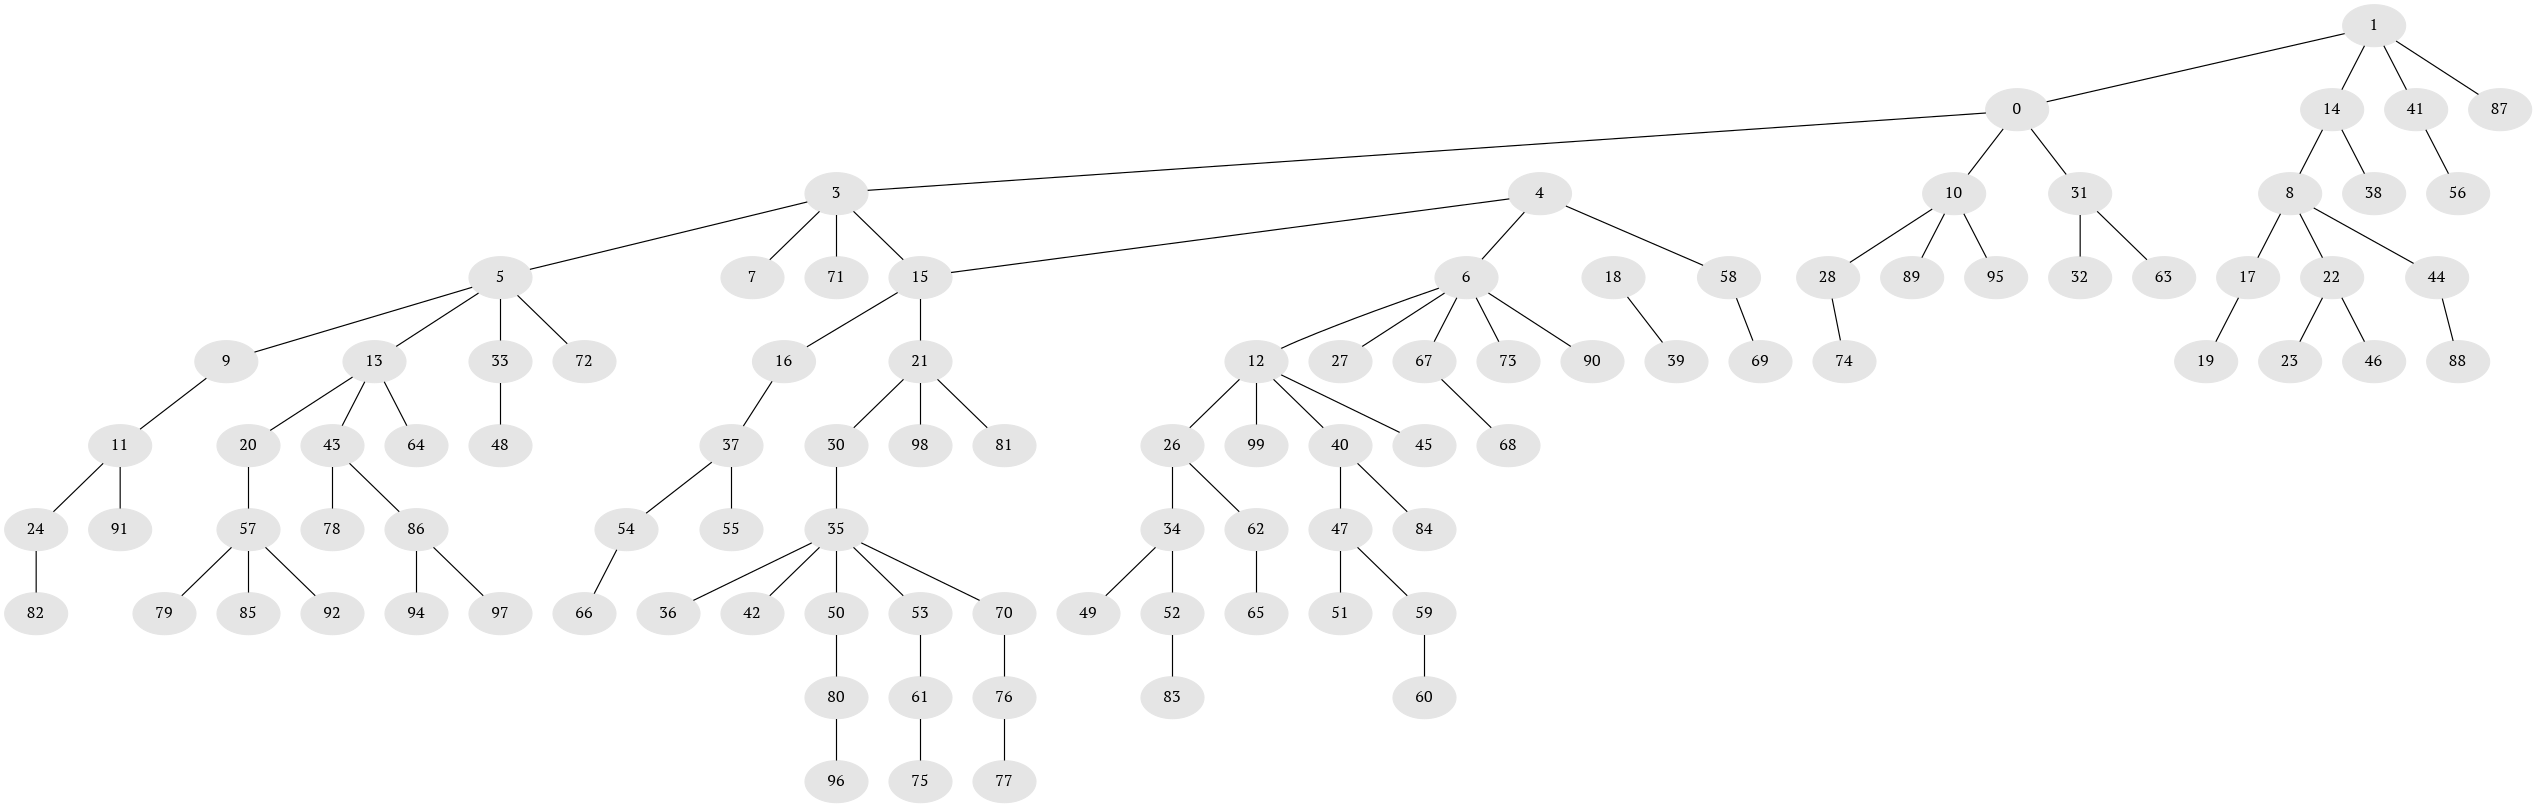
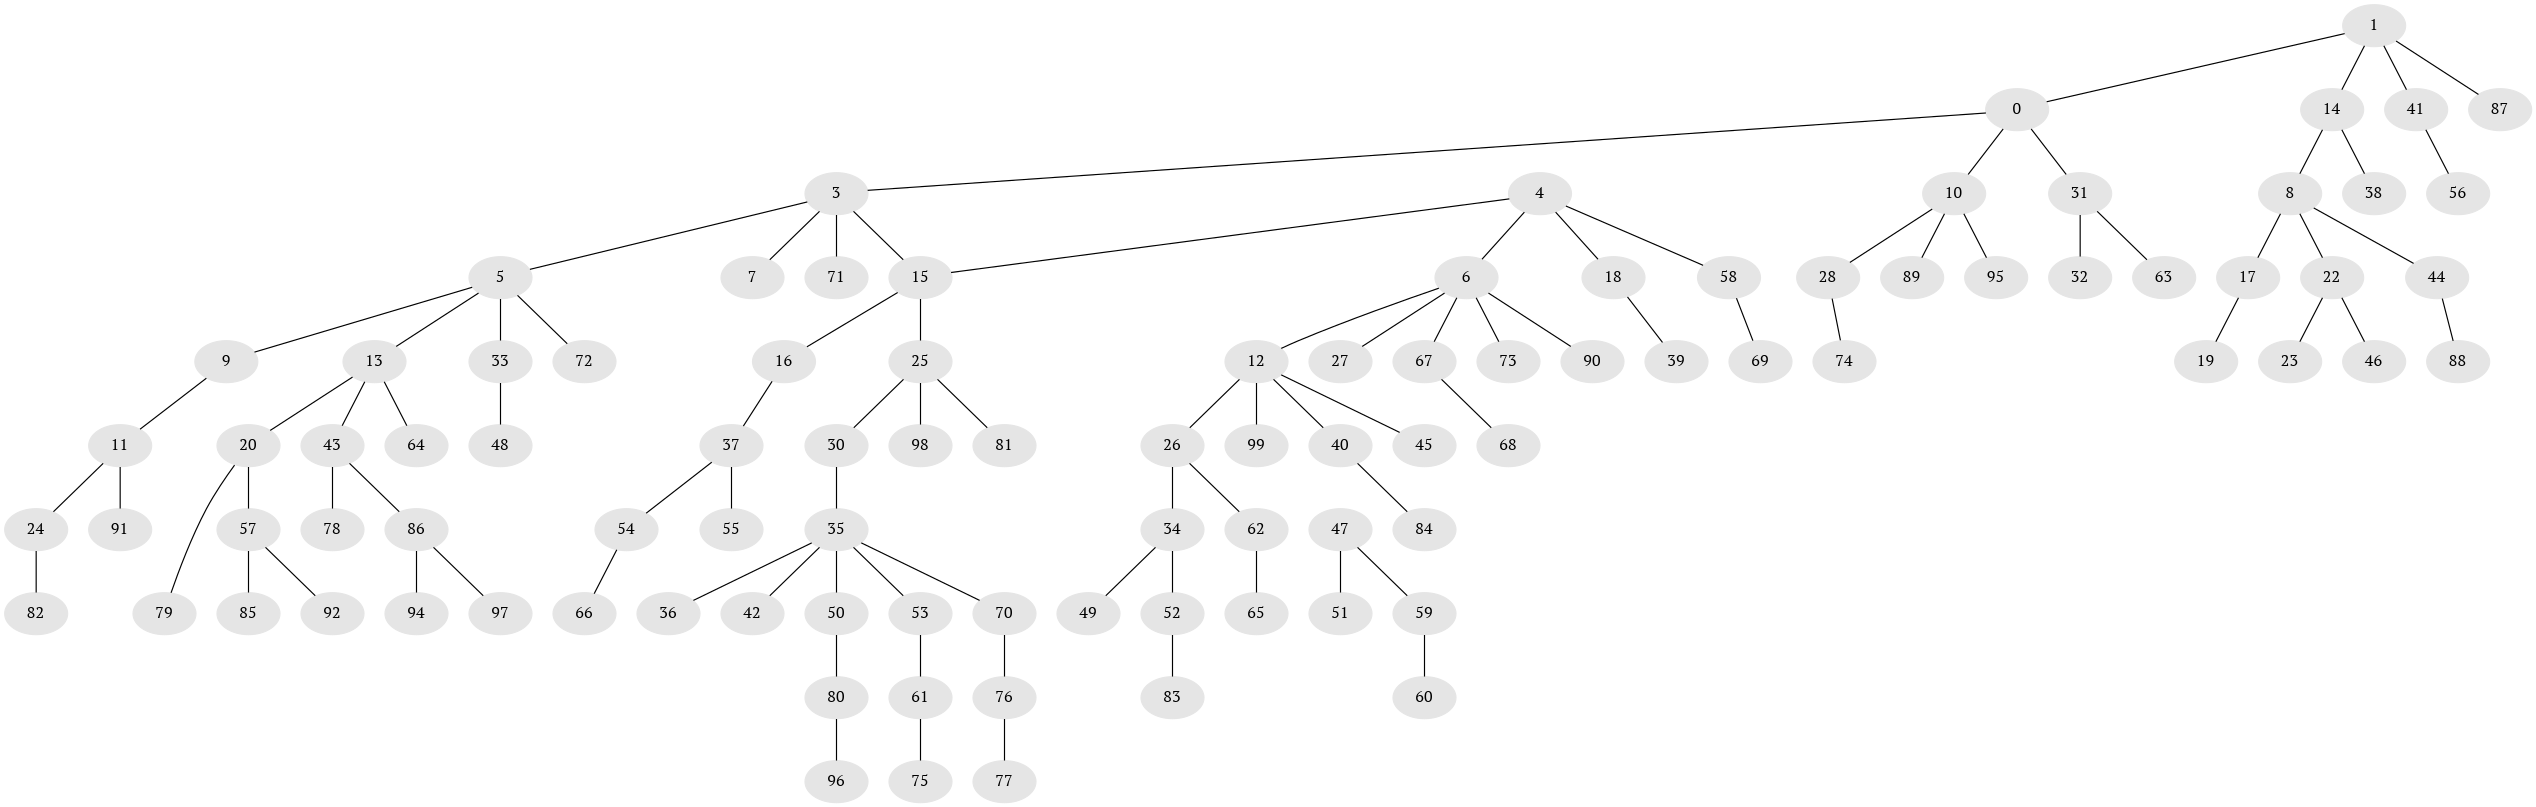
  graph {
    fontname="PT Serif"
    node [color=gray90 fontname="PT Serif" style=filled]
    edge [fontname="PT Serif"]
    n1 [label=0]
    1
    14
    41
    87
    3
    10
    31
    8
    17
    22
    44
    38
    56
    5
    7
    71
    15
    28
    89
    95
    32
    63
    4
    6
    18
    58
    9
    13
    33
    72
    12
    27
    67
    73
    90
    16
-   21
+   21 [label=25]
    39
    69
    11
    20
    43
    64
    48
    26
    n47 [label=99]
    40
    45
    68
    19
    23
    46
    88
    24
    91
    74
    82
    34
    62
    47
    84
    57
    79
    78
    86
    37
    30
    98
    81
    54
    55
    85
    92
    35
    49
    52
    65
    36
    42
    50
    53
    70
    83
    80
    61
    76
    66
    51
    59
    94
    97
    60
    96
    75
    77
    n1 -- 3
    n1 -- 10
    n1 -- 31
    1 -- n1
    1 -- 14
    1 -- 41
    1 -- 87
    14 -- 8
    14 -- 38
    41 -- 56
    3 -- 5
    3 -- 7
    3 -- 71
    3 -- 15
    10 -- 28
    10 -- 89
    10 -- 95
    31 -- 32
    31 -- 63
    8 -- 17
    8 -- 22
    8 -- 44
    17 -- 19
    22 -- 23
    22 -- 46
    44 -- 88
    5 -- 9
    5 -- 13
    5 -- 33
    5 -- 72
    15 -- 16
    15 -- 21
    28 -- 74
    4 -- 15
    4 -- 6
+   4 -- 18
    4 -- 58
    6 -- 12
    6 -- 27
    6 -- 67
    6 -- 73
    6 -- 90
    18 -- 39
    58 -- 69
    9 -- 11
    13 -- 20
    13 -- 43
    13 -- 64
    33 -- 48
    12 -- 26
    12 -- n47
    12 -- 40
    12 -- 45
    67 -- 68
    16 -- 37
    21 -- 30
    21 -- 98
    21 -- 81
    11 -- 24
    11 -- 91
    20 -- 57
-   57 -- 79
+   20 -- 79
    43 -- 78
    43 -- 86
    26 -- 34
    26 -- 62
-   40 -- 47
    40 -- 84
    24 -- 82
    34 -- 49
    34 -- 52
    62 -- 65
    47 -- 51
    47 -- 59
    57 -- 85
    57 -- 92
    86 -- 94
    86 -- 97
    37 -- 54
    37 -- 55
    30 -- 35
    54 -- 66
    35 -- 36
    35 -- 42
    35 -- 50
    35 -- 53
    35 -- 70
    52 -- 83
    50 -- 80
    53 -- 61
    70 -- 76
    80 -- 96
    61 -- 75
    76 -- 77
    59 -- 60
  }
